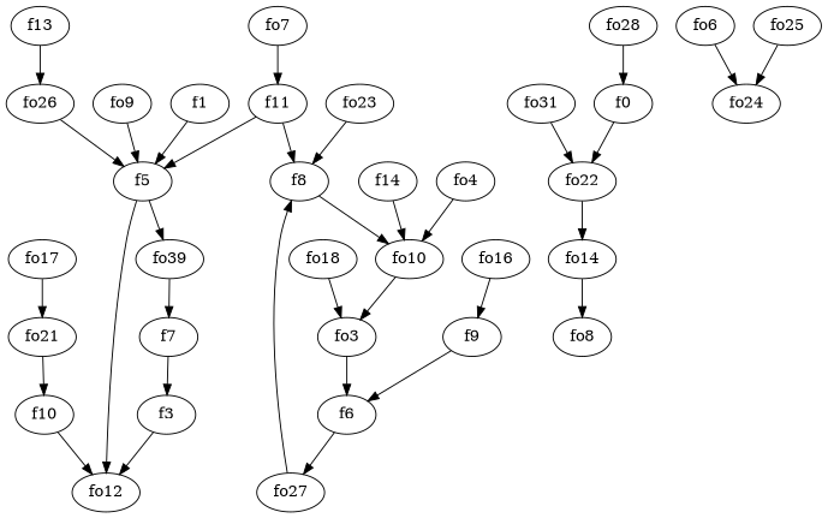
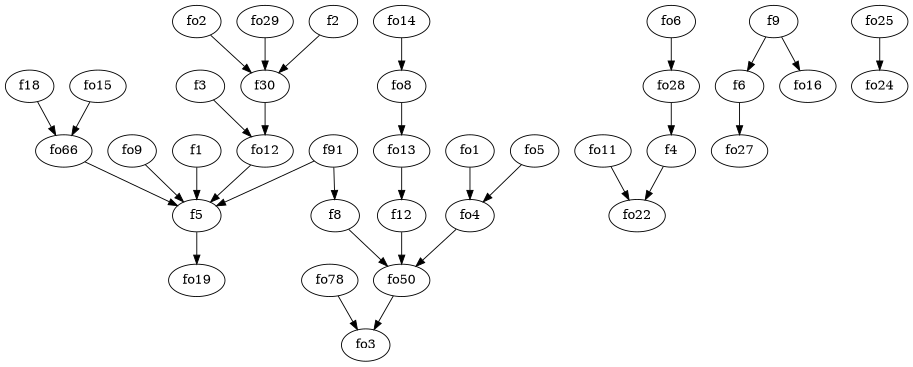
  strict digraph {
    edge [weight=2]
    f1
    f5
-   fo19 [label=fo39]
-   f10
+   fo19
+   f2
+   f10 [label=f30]
    fo12
    f3
-   f4 [label=f0]
+   f4
    fo22
    fo14
-   f7
    f6
    fo27
    f8
-   fo10
-   fo18
+   fo10 [label=fo50]
+   fo18 [label=fo78]
    fo3
    f9
-   f11
-   f12 [label=f14]
-   f13
-   fo26
+   f11 [label=f91]
+   f12
+   f13 [label=f18]
+   fo26 [label=fo66]
+   fo1
    fo4
+   fo2
+   fo5
    fo6
    fo28
-   fo7
    fo8
+   fo13
    fo9
-   fo11 [label=fo31]
+   fo11
+   fo15
    fo16
-   fo17
-   fo21
-   fo23
+   fo21 [label=fo29]
    fo25
    fo24
    f1 -> f5
    f5 -> fo19
-   fo19 -> f7
+   f2 -> f10
    f10 -> fo12
-   f5 -> fo12
+   fo12 -> f5
    f3 -> fo12
    f4 -> fo22
-   fo22 -> fo14
    fo14 -> fo8
-   f7 -> f3
    f6 -> fo27
-   fo27 -> f8
    f8 -> fo10
    fo10 -> fo3
    fo18 -> fo3
-   fo3 -> f6
    f9 -> f6
    f11 -> f5
    f11 -> f8
    f12 -> fo10
    f13 -> fo26
    fo26 -> f5
+   fo1 -> fo4
    fo4 -> fo10
-   fo6 -> fo24
+   fo2 -> f10
+   fo5 -> fo4
+   fo6 -> fo28
    fo28 -> f4
-   fo7 -> f11
+   fo8 -> fo13
+   fo13 -> f12
    fo9 -> f5
    fo11 -> fo22
-   fo16 -> f9
-   fo17 -> fo21
+   fo15 -> fo26
+   f9 -> fo16
    fo21 -> f10
-   fo23 -> f8
    fo25 -> fo24
  }
